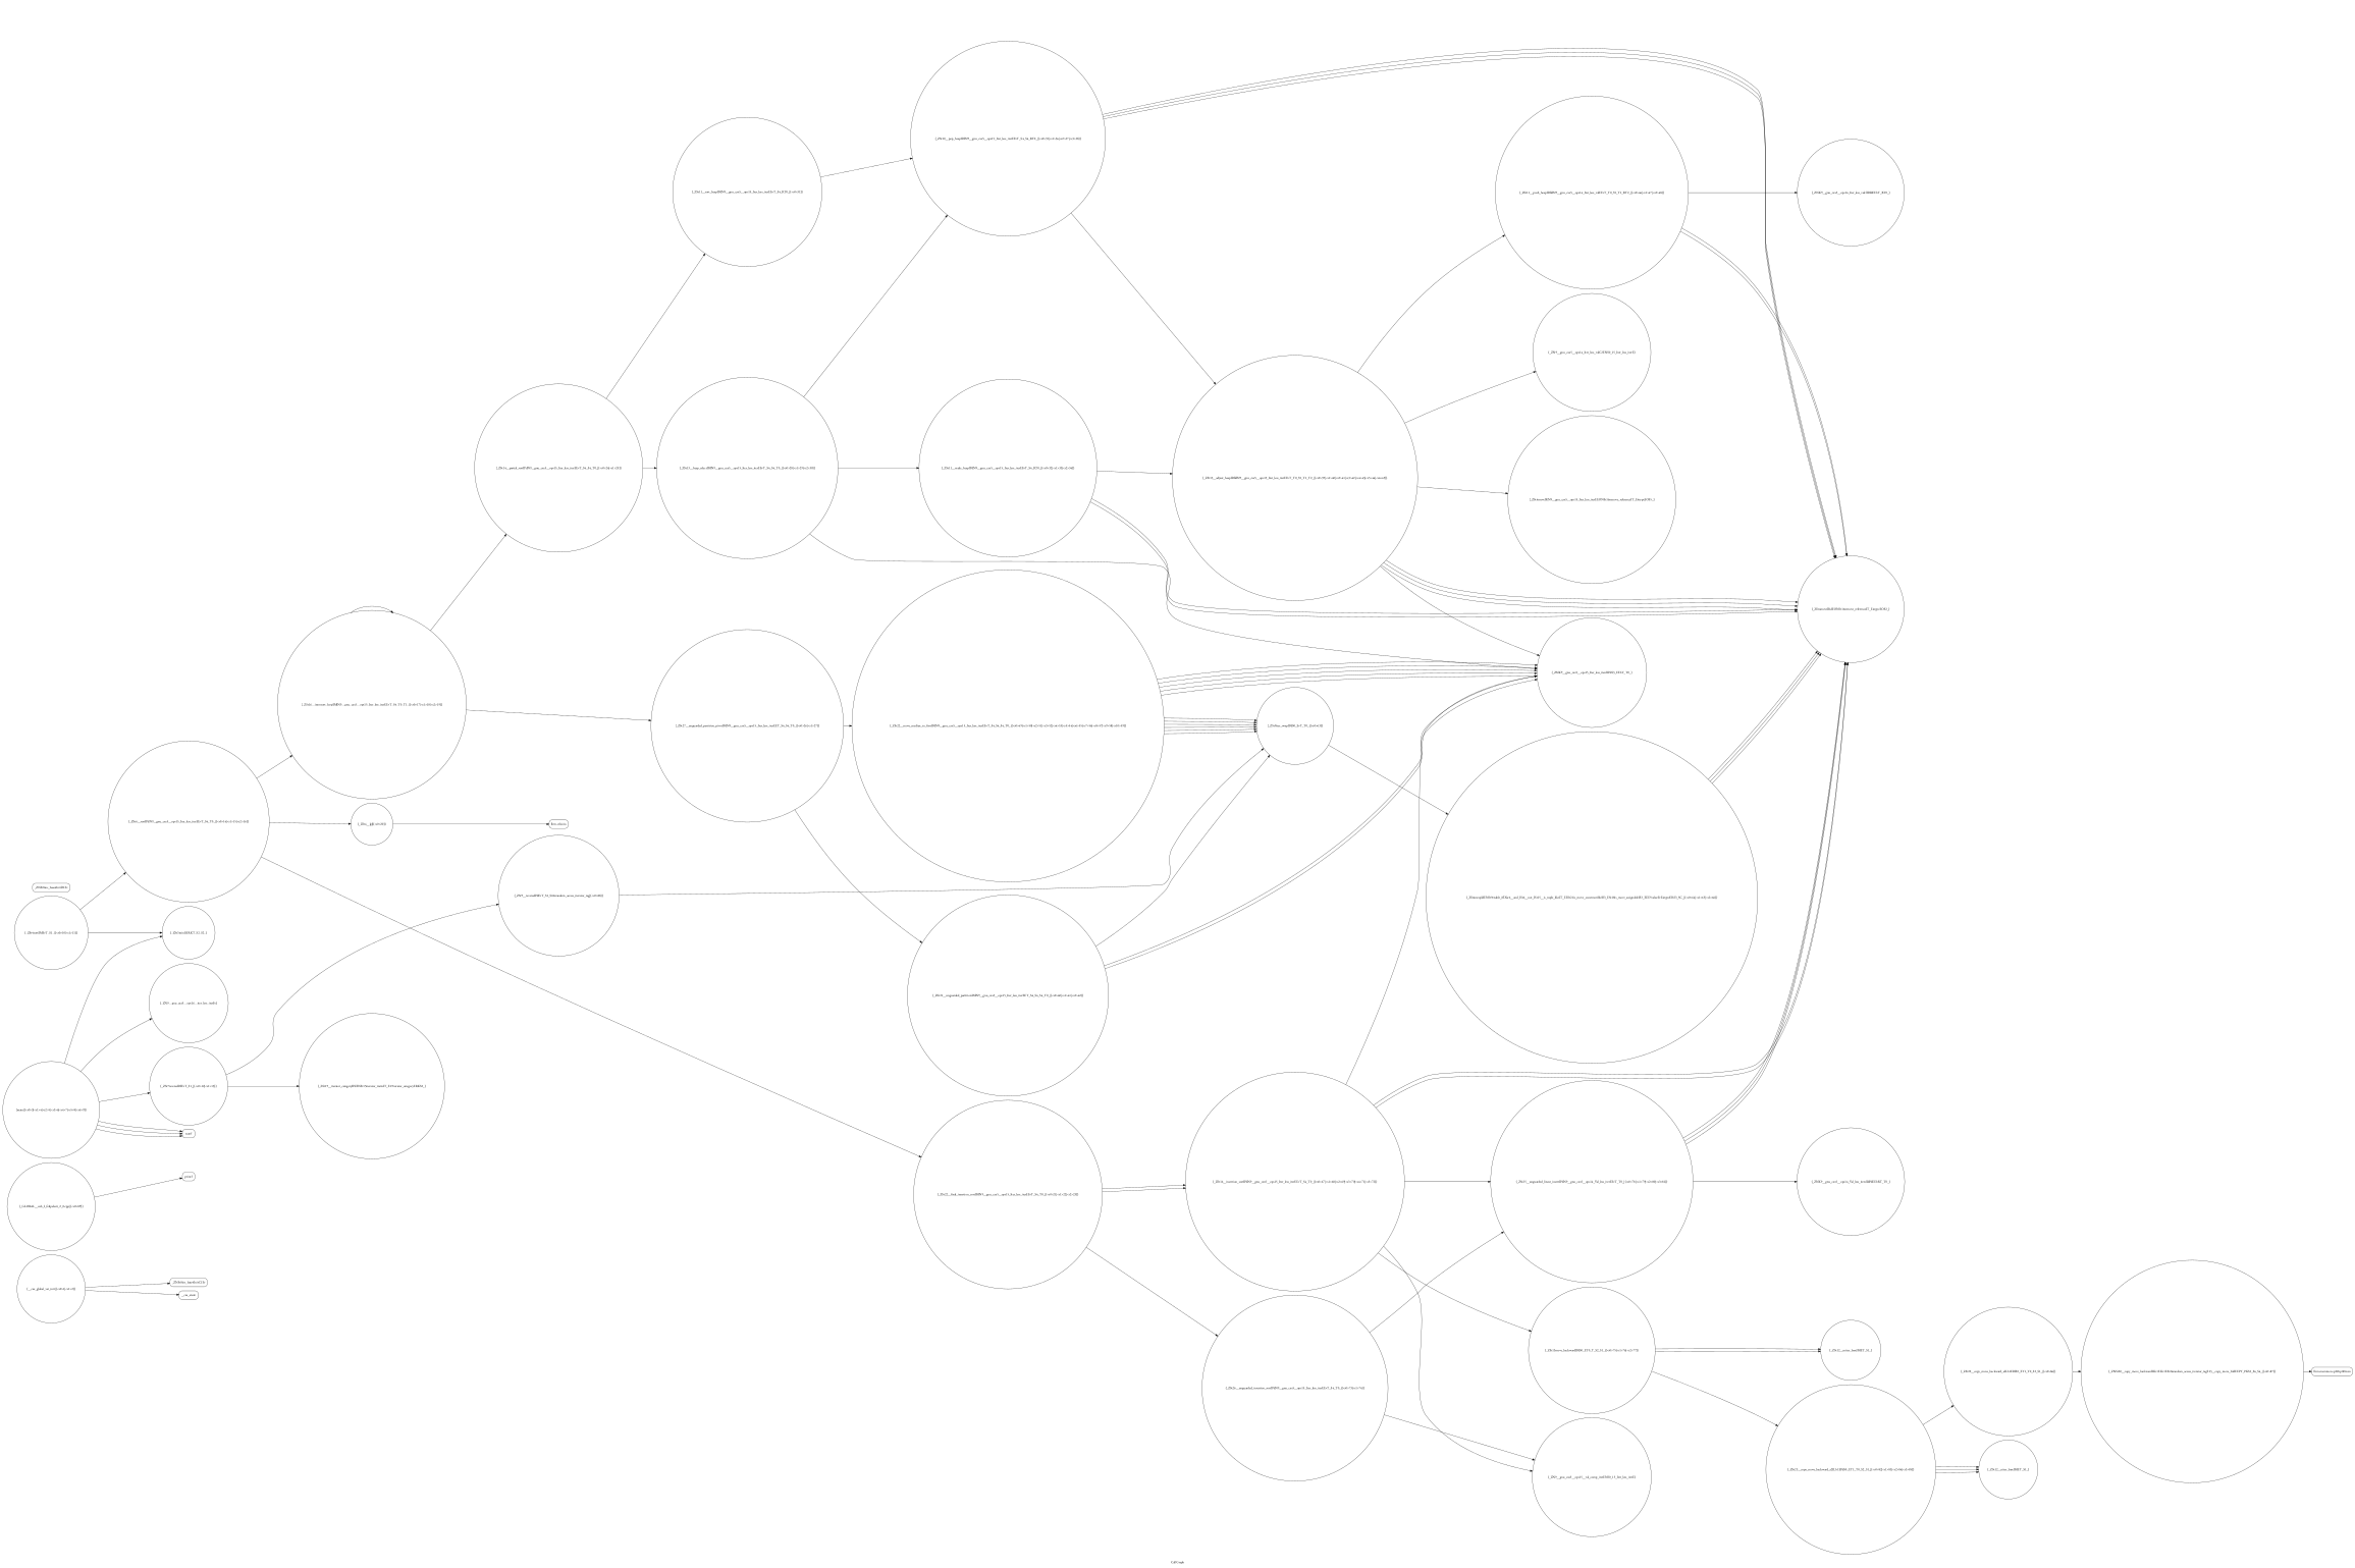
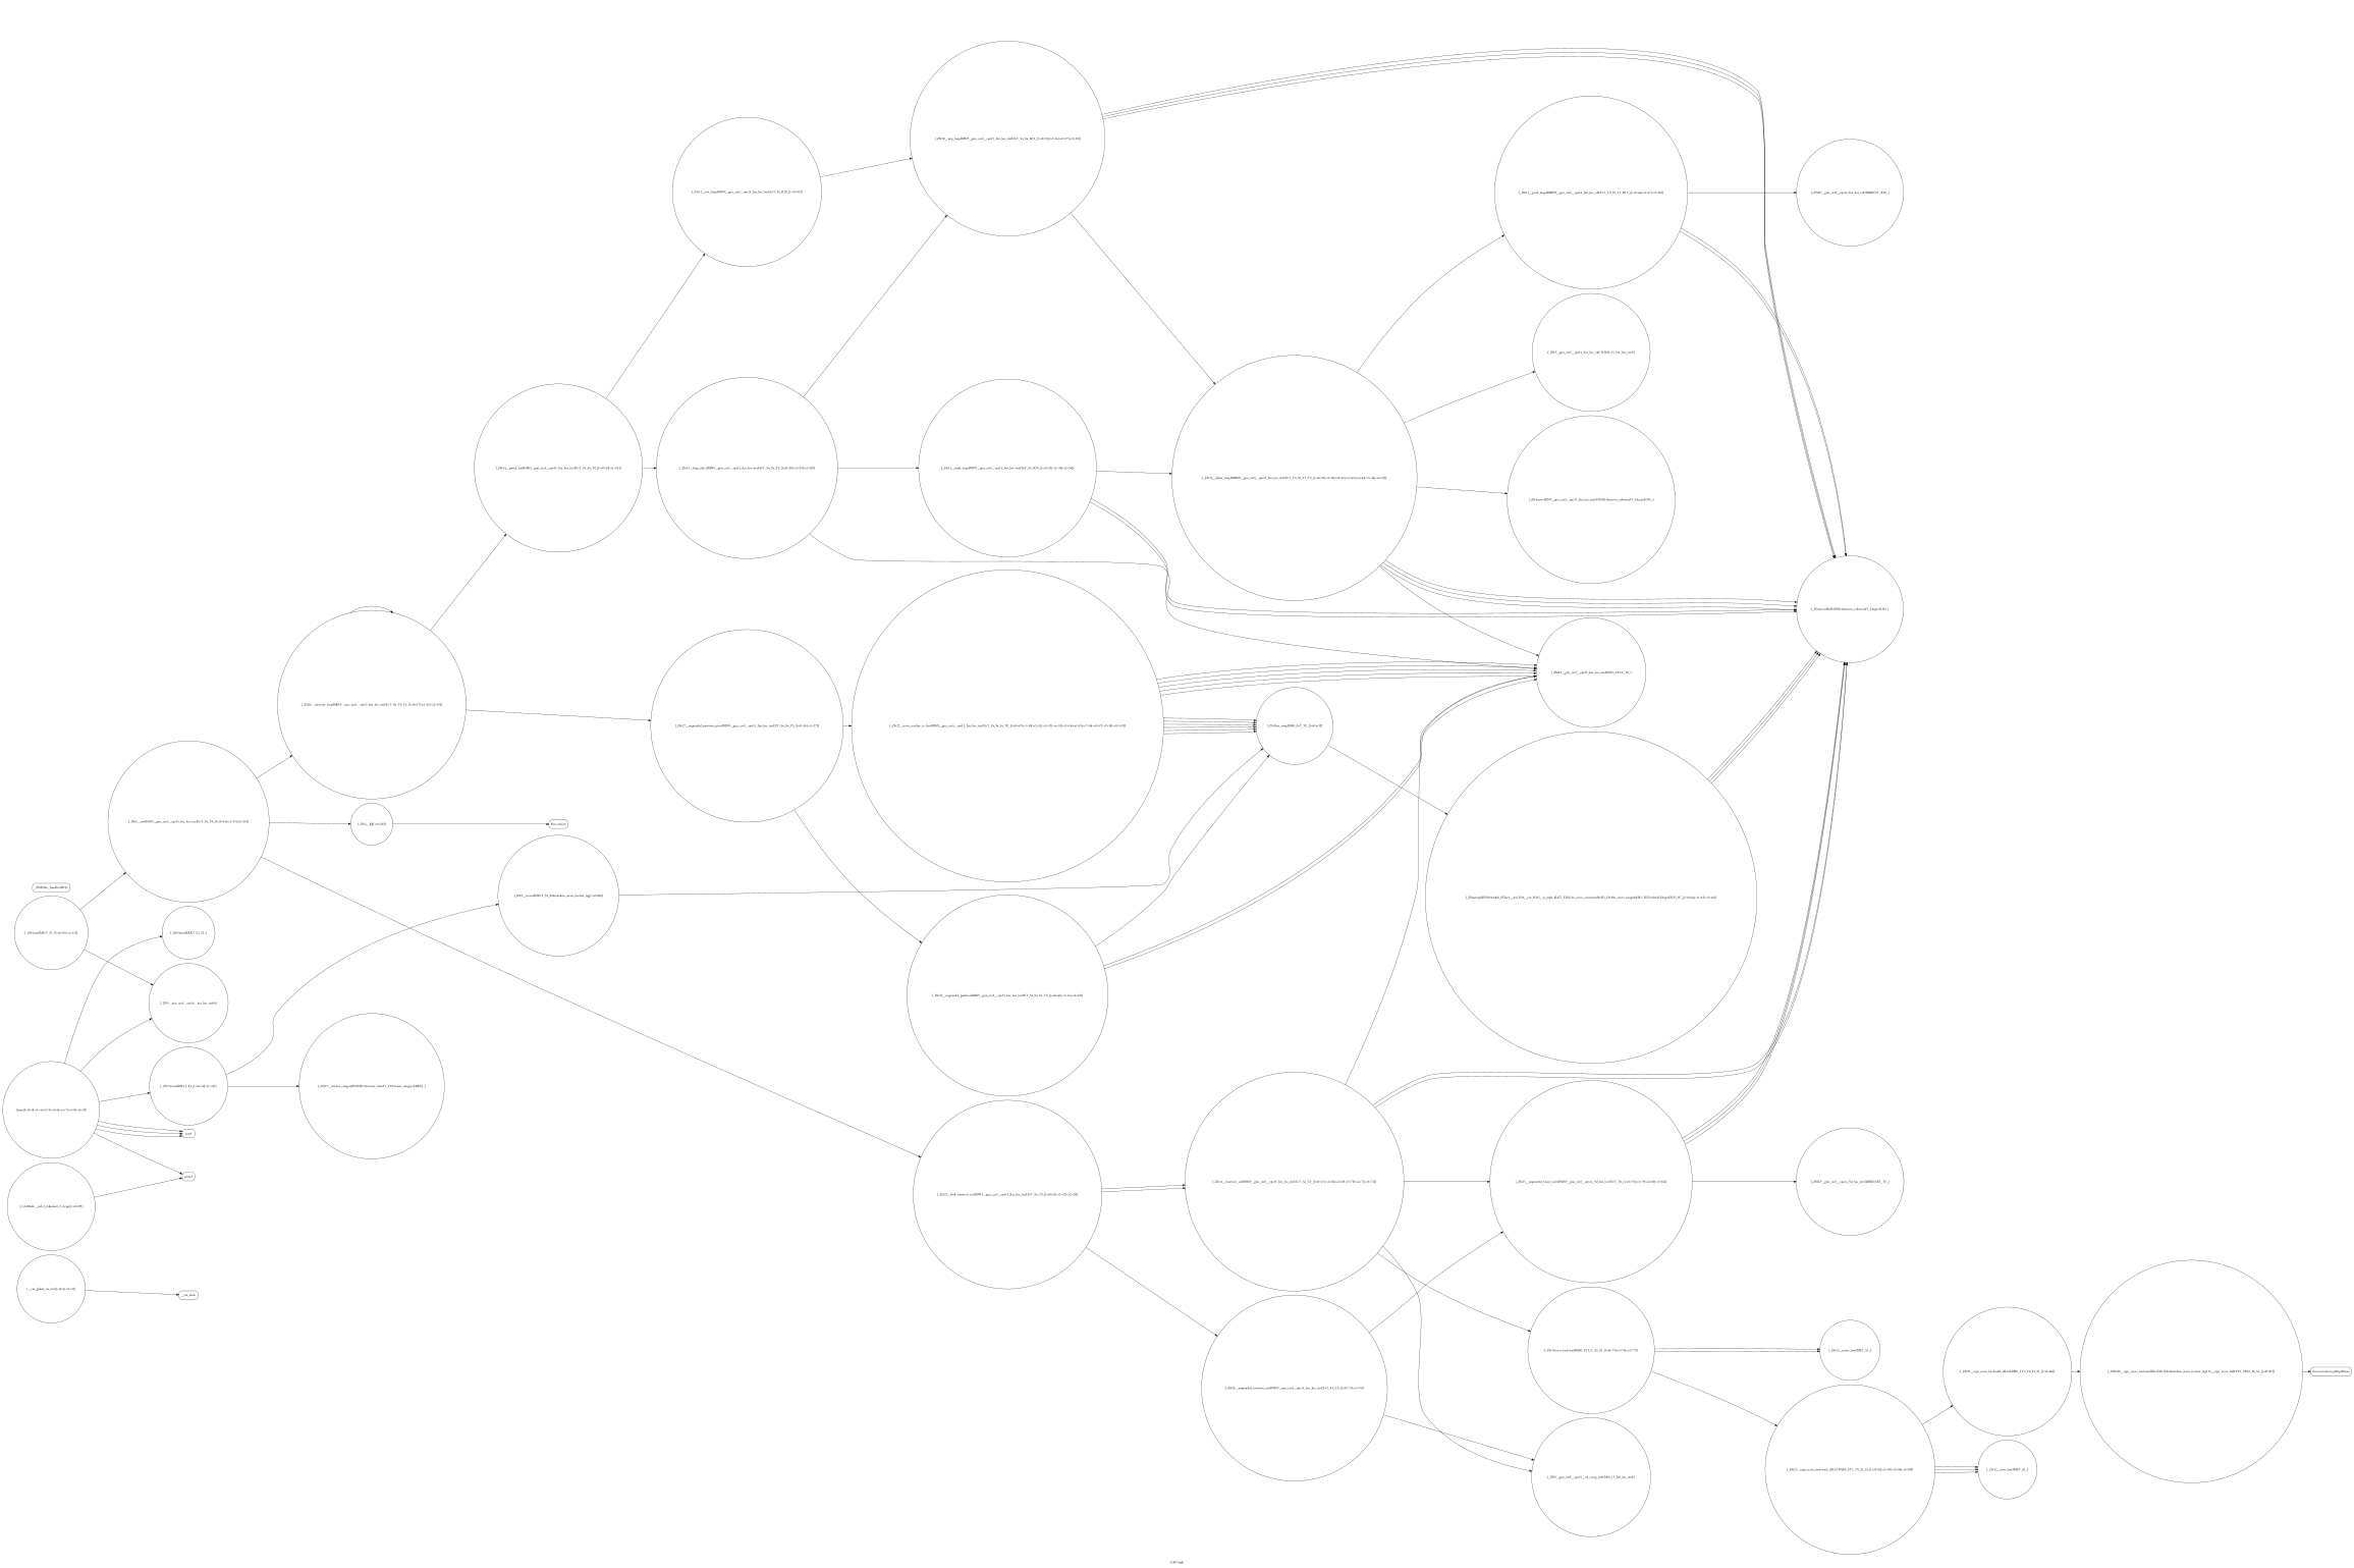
  digraph {
    fontname="EB Garamond"
    label="Call Graph"
    rankdir=LR
    node [fontname="EB Garamond" shape=circle]
    edge [color=black fontname="EB Garamond" tailport=s0]
    n1 [label="{__cxx_global_var_init|{<s0>1|<s1>2}}"]
-   n2 [label="{_ZNSt8ios_base4InitC1Ev}" shape=Mrecord]
    n3 [label="{__cxa_atexit}" shape=Mrecord]
    n4 [label="{_ZSt9__reverseIPdEvT_S1_St26random_access_iterator_tag|{<s0>88}}"]
    n5 [label="{_ZSt9iter_swapIPdS0_EvT_T0_|{<s0>63}}"]
    n6 [label="{_ZSt4swapIdENSt9enable_ifIXsr6__and_ISt6__not_ISt15__is_tuple_likeIT_EESt21is_move_constructibleIS3_ESt18is_move_assignableIS3_EEE5valueEvE4typeERS3_SC_|{<s0>64|<s1>65|<s2>66}}"]
    n7 [label="{_ZSt4moveIRdEONSt16remove_referenceIT_E4typeEOS2_}"]
    n8 [label="{_ZSt7reverseIPdEvT_S1_|{<s0>12|<s1>13}}"]
    n9 [label="{_ZSt19__iterator_categoryIPdENSt15iterator_traitsIT_E17iterator_categoryERKS2_}"]
    n10 [label="{_ZSt22__final_insertion_sortIPdN9__gnu_cxx5__ops15_Iter_less_iterEEvT_S4_T0_|{<s0>21|<s1>22|<s2>23}}"]
    n11 [label="{_ZSt16__insertion_sortIPdN9__gnu_cxx5__ops15_Iter_less_iterEEvT_S4_T0_|{<s0>67|<s1>68|<s2>69|<s3>70|<s4>71|<s5>72}}"]
    n12 [label="{_ZSt26__unguarded_insertion_sortIPdN9__gnu_cxx5__ops15_Iter_less_iterEEvT_S4_T0_|{<s0>73|<s1>74}}"]
    n13 [label="{_ZNK9__gnu_cxx5__ops15_Iter_less_iterclIPdS3_EEbT_T0_}"]
    n14 [label="{_ZSt13move_backwardIPdS0_ET0_T_S2_S1_|{<s0>75|<s1>76|<s2>77}}"]
    n15 [label="{_ZSt25__unguarded_linear_insertIPdN9__gnu_cxx5__ops14_Val_less_iterEEvT_T0_|{<s0>78|<s1>79|<s2>80|<s3>81}}"]
    n16 [label="{_ZN9__gnu_cxx5__ops15__val_comp_iterENS0_15_Iter_less_iterE}"]
    n17 [label="{_ZSt12__miter_baseIPdET_S1_}"]
    n18 [label="{_ZSt23__copy_move_backward_a2ILb1EPdS0_ET1_T0_S2_S1_|{<s0>82|<s1>83|<s2>84|<s3>85}}"]
    n19 [label="{_ZNK9__gnu_cxx5__ops14_Val_less_iterclIdPdEEbRT_T0_}"]
    n20 [label="{_ZSt10__pop_heapIPdN9__gnu_cxx5__ops15_Iter_less_iterEEvT_S4_S4_RT0_|{<s0>35|<s1>36|<s2>37|<s3>38}}"]
    n21 [label="{_ZSt13__adjust_heapIPdldN9__gnu_cxx5__ops15_Iter_less_iterEEvT_T0_S5_T1_T2_|{<s0>39|<s1>40|<s2>41|<s3>42|<s4>43|<s5>44|<s6>45}}"]
    n22 [label="{_ZN9__gnu_cxx5__ops14_Iter_less_valC2ENS0_15_Iter_less_iterE}"]
    n23 [label="{_ZSt11__push_heapIPdldN9__gnu_cxx5__ops14_Iter_less_valEEvT_T0_S5_T1_RT2_|{<s0>46|<s1>47|<s2>48}}"]
    n24 [label="{_ZSt4moveIRN9__gnu_cxx5__ops15_Iter_less_iterEEONSt16remove_referenceIT_E4typeEOS5_}"]
    n25 [label="{_ZNK9__gnu_cxx5__ops14_Iter_less_valclIPddEEbT_RT0_}"]
    n26 [label="{_ZSt22__move_median_to_firstIPdN9__gnu_cxx5__ops15_Iter_less_iterEEvT_S4_S4_S4_T0_|{<s0>49|<s1>50|<s2>51|<s3>52|<s4>53|<s5>54|<s6>55|<s7>56|<s8>57|<s9>58|<s10>59}}"]
    n27 [label="{_ZSt22__copy_move_backward_aILb1EPdS0_ET1_T0_S2_S1_|{<s0>86}}"]
    n28 [label="{_ZSt12__niter_baseIPdET_S1_}"]
    n29 [label="{_ZNSt20__copy_move_backwardILb1ELb1ESt26random_access_iterator_tagE13__copy_move_bIdEEPT_PKS3_S6_S4_|{<s0>87}}"]
    n30 [label="{llvm.memmove.p0i8.p0i8.i64}" shape=Mrecord]
    n31 [label="{main|{<s0>3|<s1>4|<s2>5|<s3>6|<s4>7|<s5>8|<s6>9}}"]
    n32 [label="{scanf}" shape=Mrecord]
    n33 [label="{_ZSt3minIiERKT_S2_S2_}"]
    n34 [label="{printf}" shape=Mrecord]
    n35 [label="{_ZN9__gnu_cxx5__ops16__iter_less_iterEv}"]
    n36 [label="{_ZSt4sortIPdEvT_S1_|{<s0>10|<s1>11}}"]
    n37 [label="{_ZSt6__sortIPdN9__gnu_cxx5__ops15_Iter_less_iterEEvT_S4_T0_|{<s0>14|<s1>15|<s2>16}}"]
    n38 [label="{_ZSt16__introsort_loopIPdlN9__gnu_cxx5__ops15_Iter_less_iterEEvT_S4_T0_T1_|{<s0>17|<s1>18|<s2>19}}"]
    n39 [label="{_ZSt4__lgl|{<s0>20}}"]
    n40 [label="{_ZSt11__sort_heapIPdN9__gnu_cxx5__ops15_Iter_less_iterEEvT_S4_RT0_|{<s0>31}}"]
    n41 [label="{llvm.ctlz.i64}" shape=Mrecord]
    n42 [label="{_ZSt14__partial_sortIPdN9__gnu_cxx5__ops15_Iter_less_iterEEvT_S4_S4_T0_|{<s0>24|<s1>25}}"]
    n43 [label="{_ZSt13__heap_selectIPdN9__gnu_cxx5__ops15_Iter_less_iterEEvT_S4_S4_T0_|{<s0>28|<s1>29|<s2>30}}"]
    n44 [label="{_ZSt11__make_heapIPdN9__gnu_cxx5__ops15_Iter_less_iterEEvT_S4_RT0_|{<s0>32|<s1>33|<s2>34}}"]
    n45 [label="{_ZSt21__unguarded_partitionIPdN9__gnu_cxx5__ops15_Iter_less_iterEET_S4_S4_S4_T0_|{<s0>60|<s1>61|<s2>62}}"]
    n46 [label="{_ZSt27__unguarded_partition_pivotIPdN9__gnu_cxx5__ops15_Iter_less_iterEET_S4_S4_T0_|{<s0>26|<s1>27}}"]
    n47 [label="{_ZNSt8ios_base4InitD1Ev}" shape=Mrecord]
    n48 [label="{_GLOBAL__sub_I_felipebart_2_0.cpp|{<s0>89}}"]
-   n1 -> n2
    n1 -> n3 [tailport=s1]
    n4 -> n5
    n5 -> n6
    n6 -> n7
    n6 -> n7 [tailport=s1]
    n6 -> n7 [tailport=s2]
    n8 -> n4 [tailport=s1]
    n8 -> n9
    n10 -> n11
    n10 -> n11 [tailport=s2]
    n10 -> n12 [tailport=s1]
    n11 -> n7 [tailport=s1]
    n11 -> n7 [tailport=s3]
    n11 -> n13
    n11 -> n14 [tailport=s2]
    n11 -> n15 [tailport=s5]
    n11 -> n16 [tailport=s4]
    n12 -> n15 [tailport=s1]
    n12 -> n16
    n14 -> n17
    n14 -> n17 [tailport=s1]
    n14 -> n18 [tailport=s2]
    n15 -> n7
    n15 -> n7 [tailport=s2]
    n15 -> n7 [tailport=s3]
    n15 -> n19 [tailport=s1]
    n18 -> n27 [tailport=s3]
    n18 -> n28
    n18 -> n28 [tailport=s1]
    n18 -> n28 [tailport=s2]
    n20 -> n7
    n20 -> n7 [tailport=s1]
    n20 -> n7 [tailport=s2]
    n20 -> n21 [tailport=s3]
    n21 -> n7 [tailport=s1]
    n21 -> n7 [tailport=s2]
    n21 -> n7 [tailport=s5]
    n21 -> n13
    n21 -> n22 [tailport=s4]
    n21 -> n23 [tailport=s6]
    n21 -> n24 [tailport=s3]
    n23 -> n7 [tailport=s1]
    n23 -> n7 [tailport=s2]
    n23 -> n25
    n26 -> n5 [tailport=s2]
    n26 -> n5 [tailport=s4]
    n26 -> n5 [tailport=s5]
    n26 -> n5 [tailport=s7]
    n26 -> n5 [tailport=s9]
    n26 -> n5 [tailport=s10]
    n26 -> n13
    n26 -> n13 [tailport=s1]
    n26 -> n13 [tailport=s3]
    n26 -> n13 [tailport=s6]
    n26 -> n13 [tailport=s8]
    n27 -> n29
    n29 -> n30
    n31 -> n8 [tailport=s4]
    n31 -> n32
    n31 -> n32 [tailport=s1]
    n31 -> n32 [tailport=s2]
    n31 -> n33 [tailport=s5]
+   n31 -> n34 [tailport=s6]
    n31 -> n35 [tailport=s3]
-   n36 -> n33
+   n36 -> n35
    n36 -> n37 [tailport=s1]
    n37 -> n10 [tailport=s2]
    n37 -> n38 [tailport=s1]
    n37 -> n39
    n38 -> n38 [tailport=s2]
    n38 -> n42
    n38 -> n46 [tailport=s1]
    n39 -> n41
    n40 -> n20
    n42 -> n40 [tailport=s1]
    n42 -> n43
    n43 -> n13 [tailport=s1]
    n43 -> n20 [tailport=s2]
    n43 -> n44
    n44 -> n7
    n44 -> n7 [tailport=s1]
    n44 -> n21 [tailport=s2]
    n45 -> n5 [tailport=s2]
    n45 -> n13
    n45 -> n13 [tailport=s1]
    n46 -> n26
    n46 -> n45 [tailport=s1]
    n48 -> n34
  }
